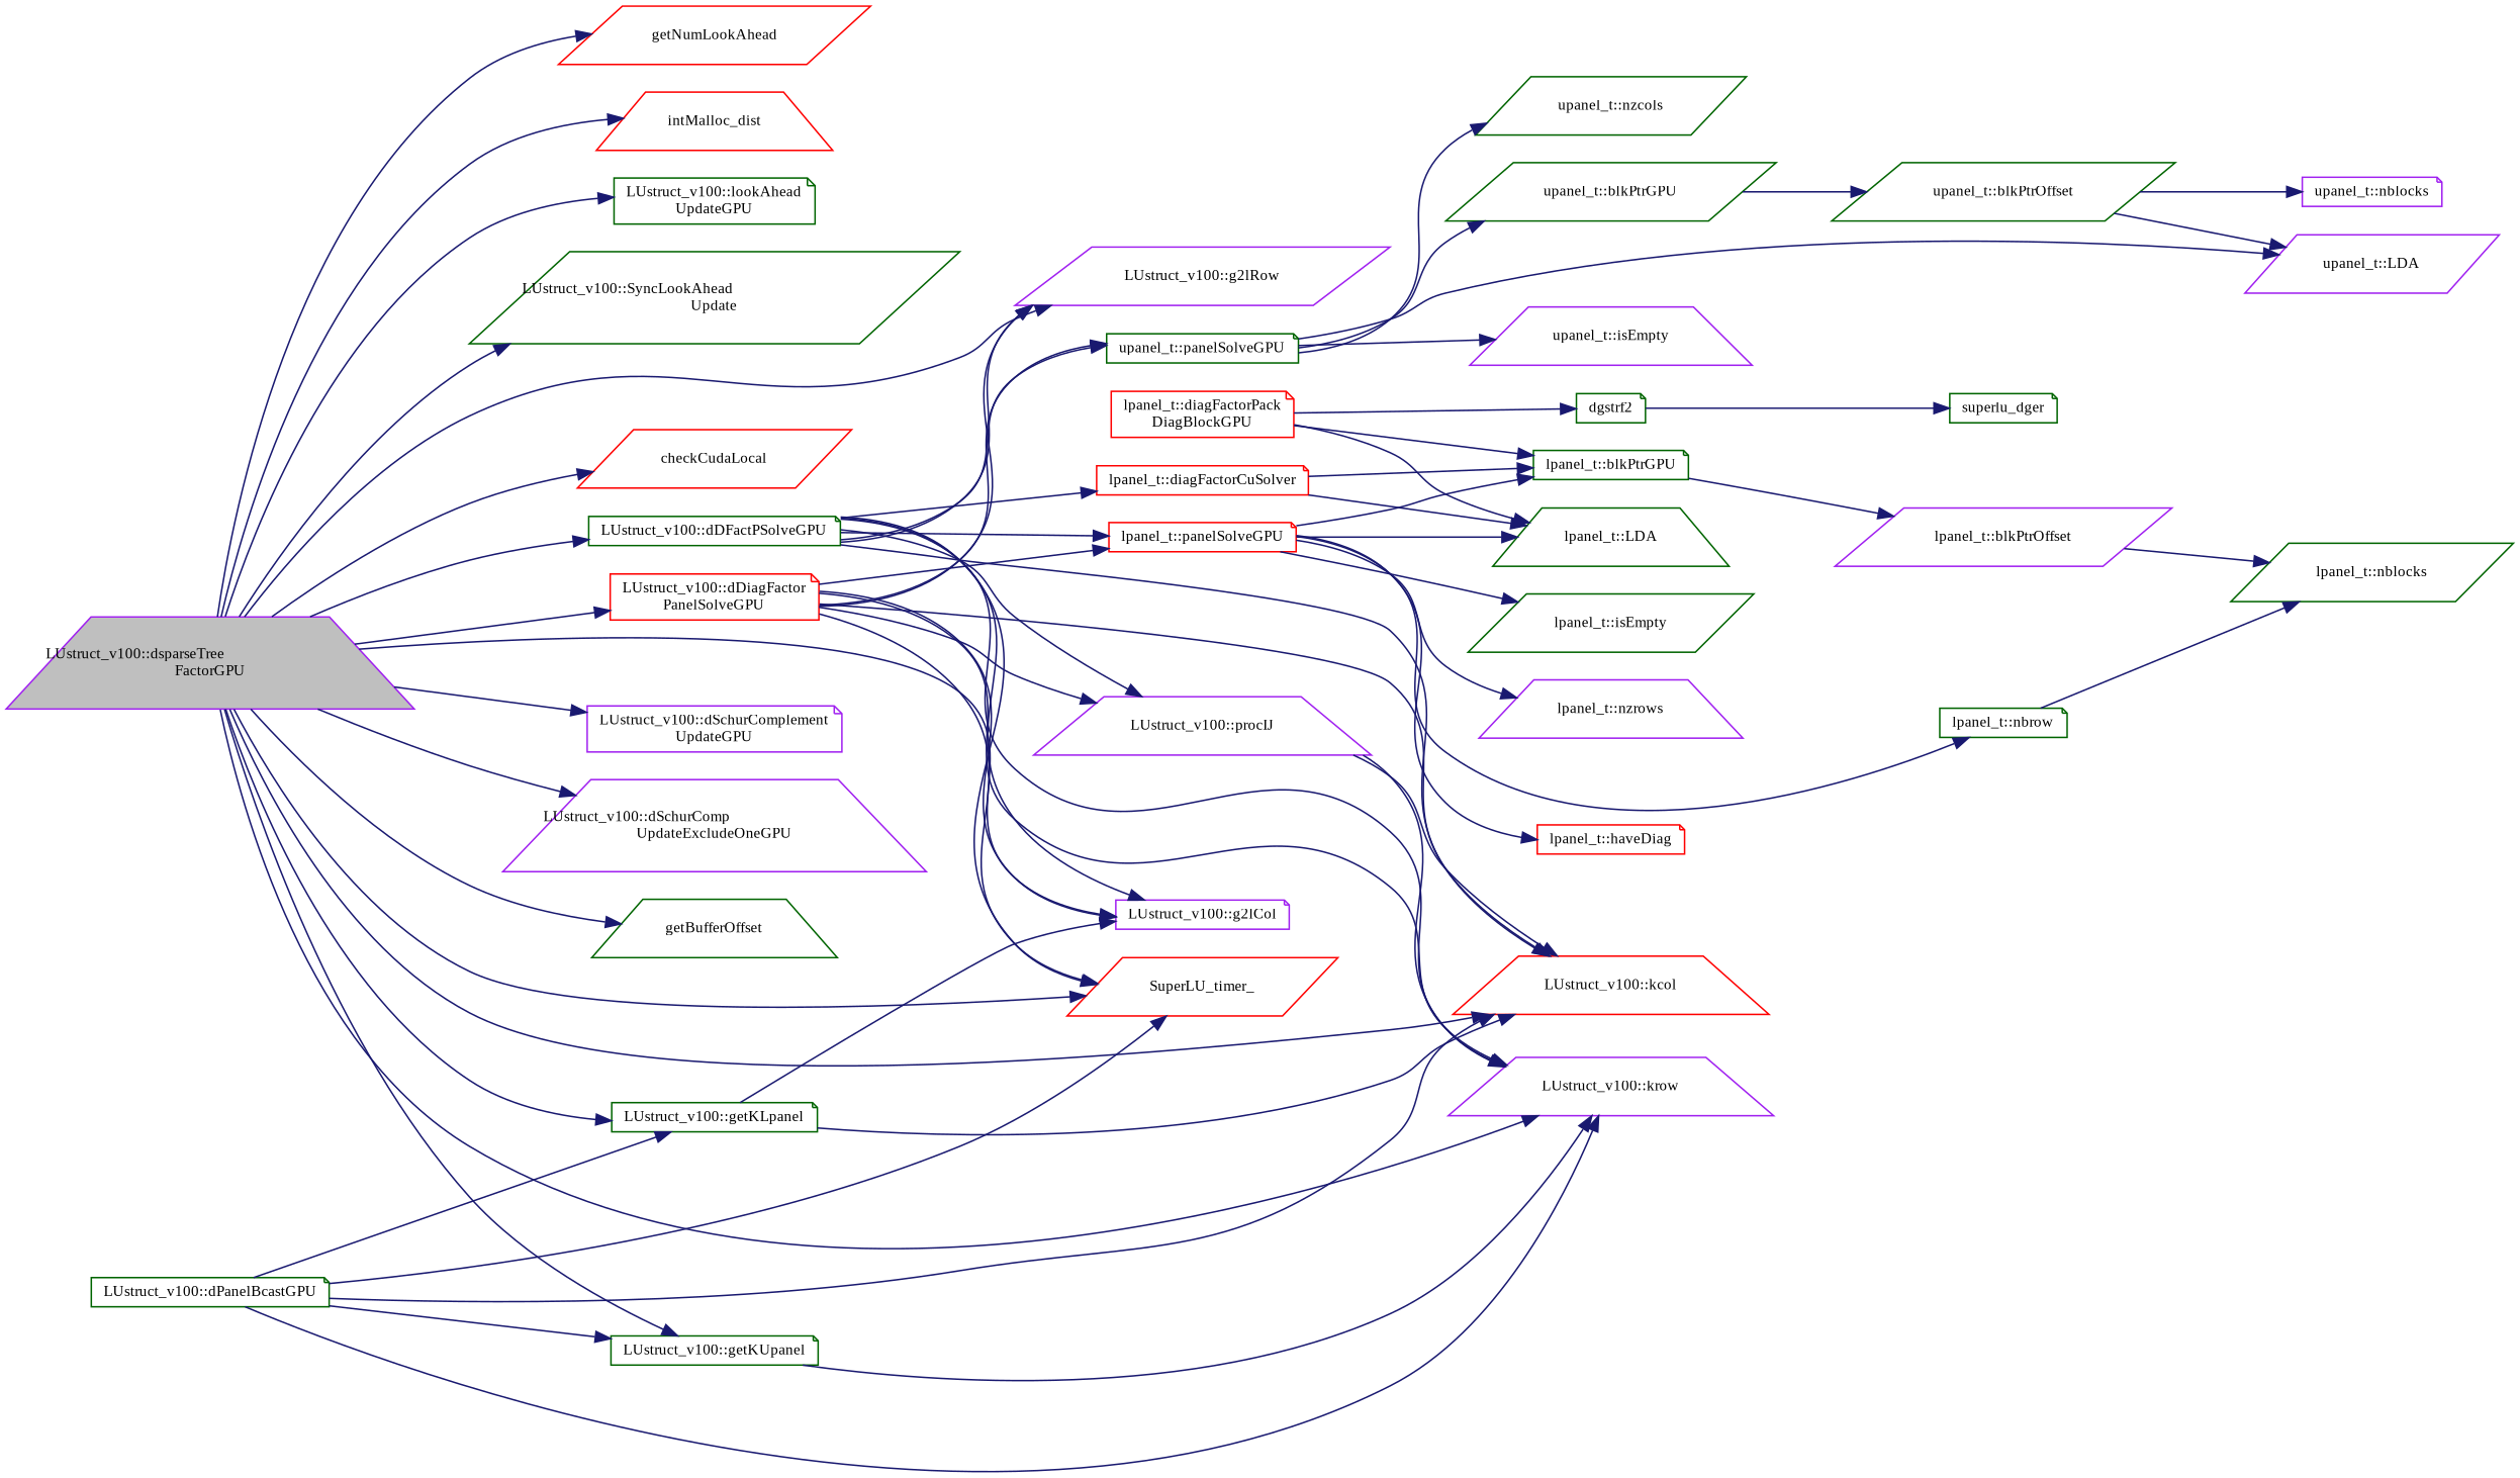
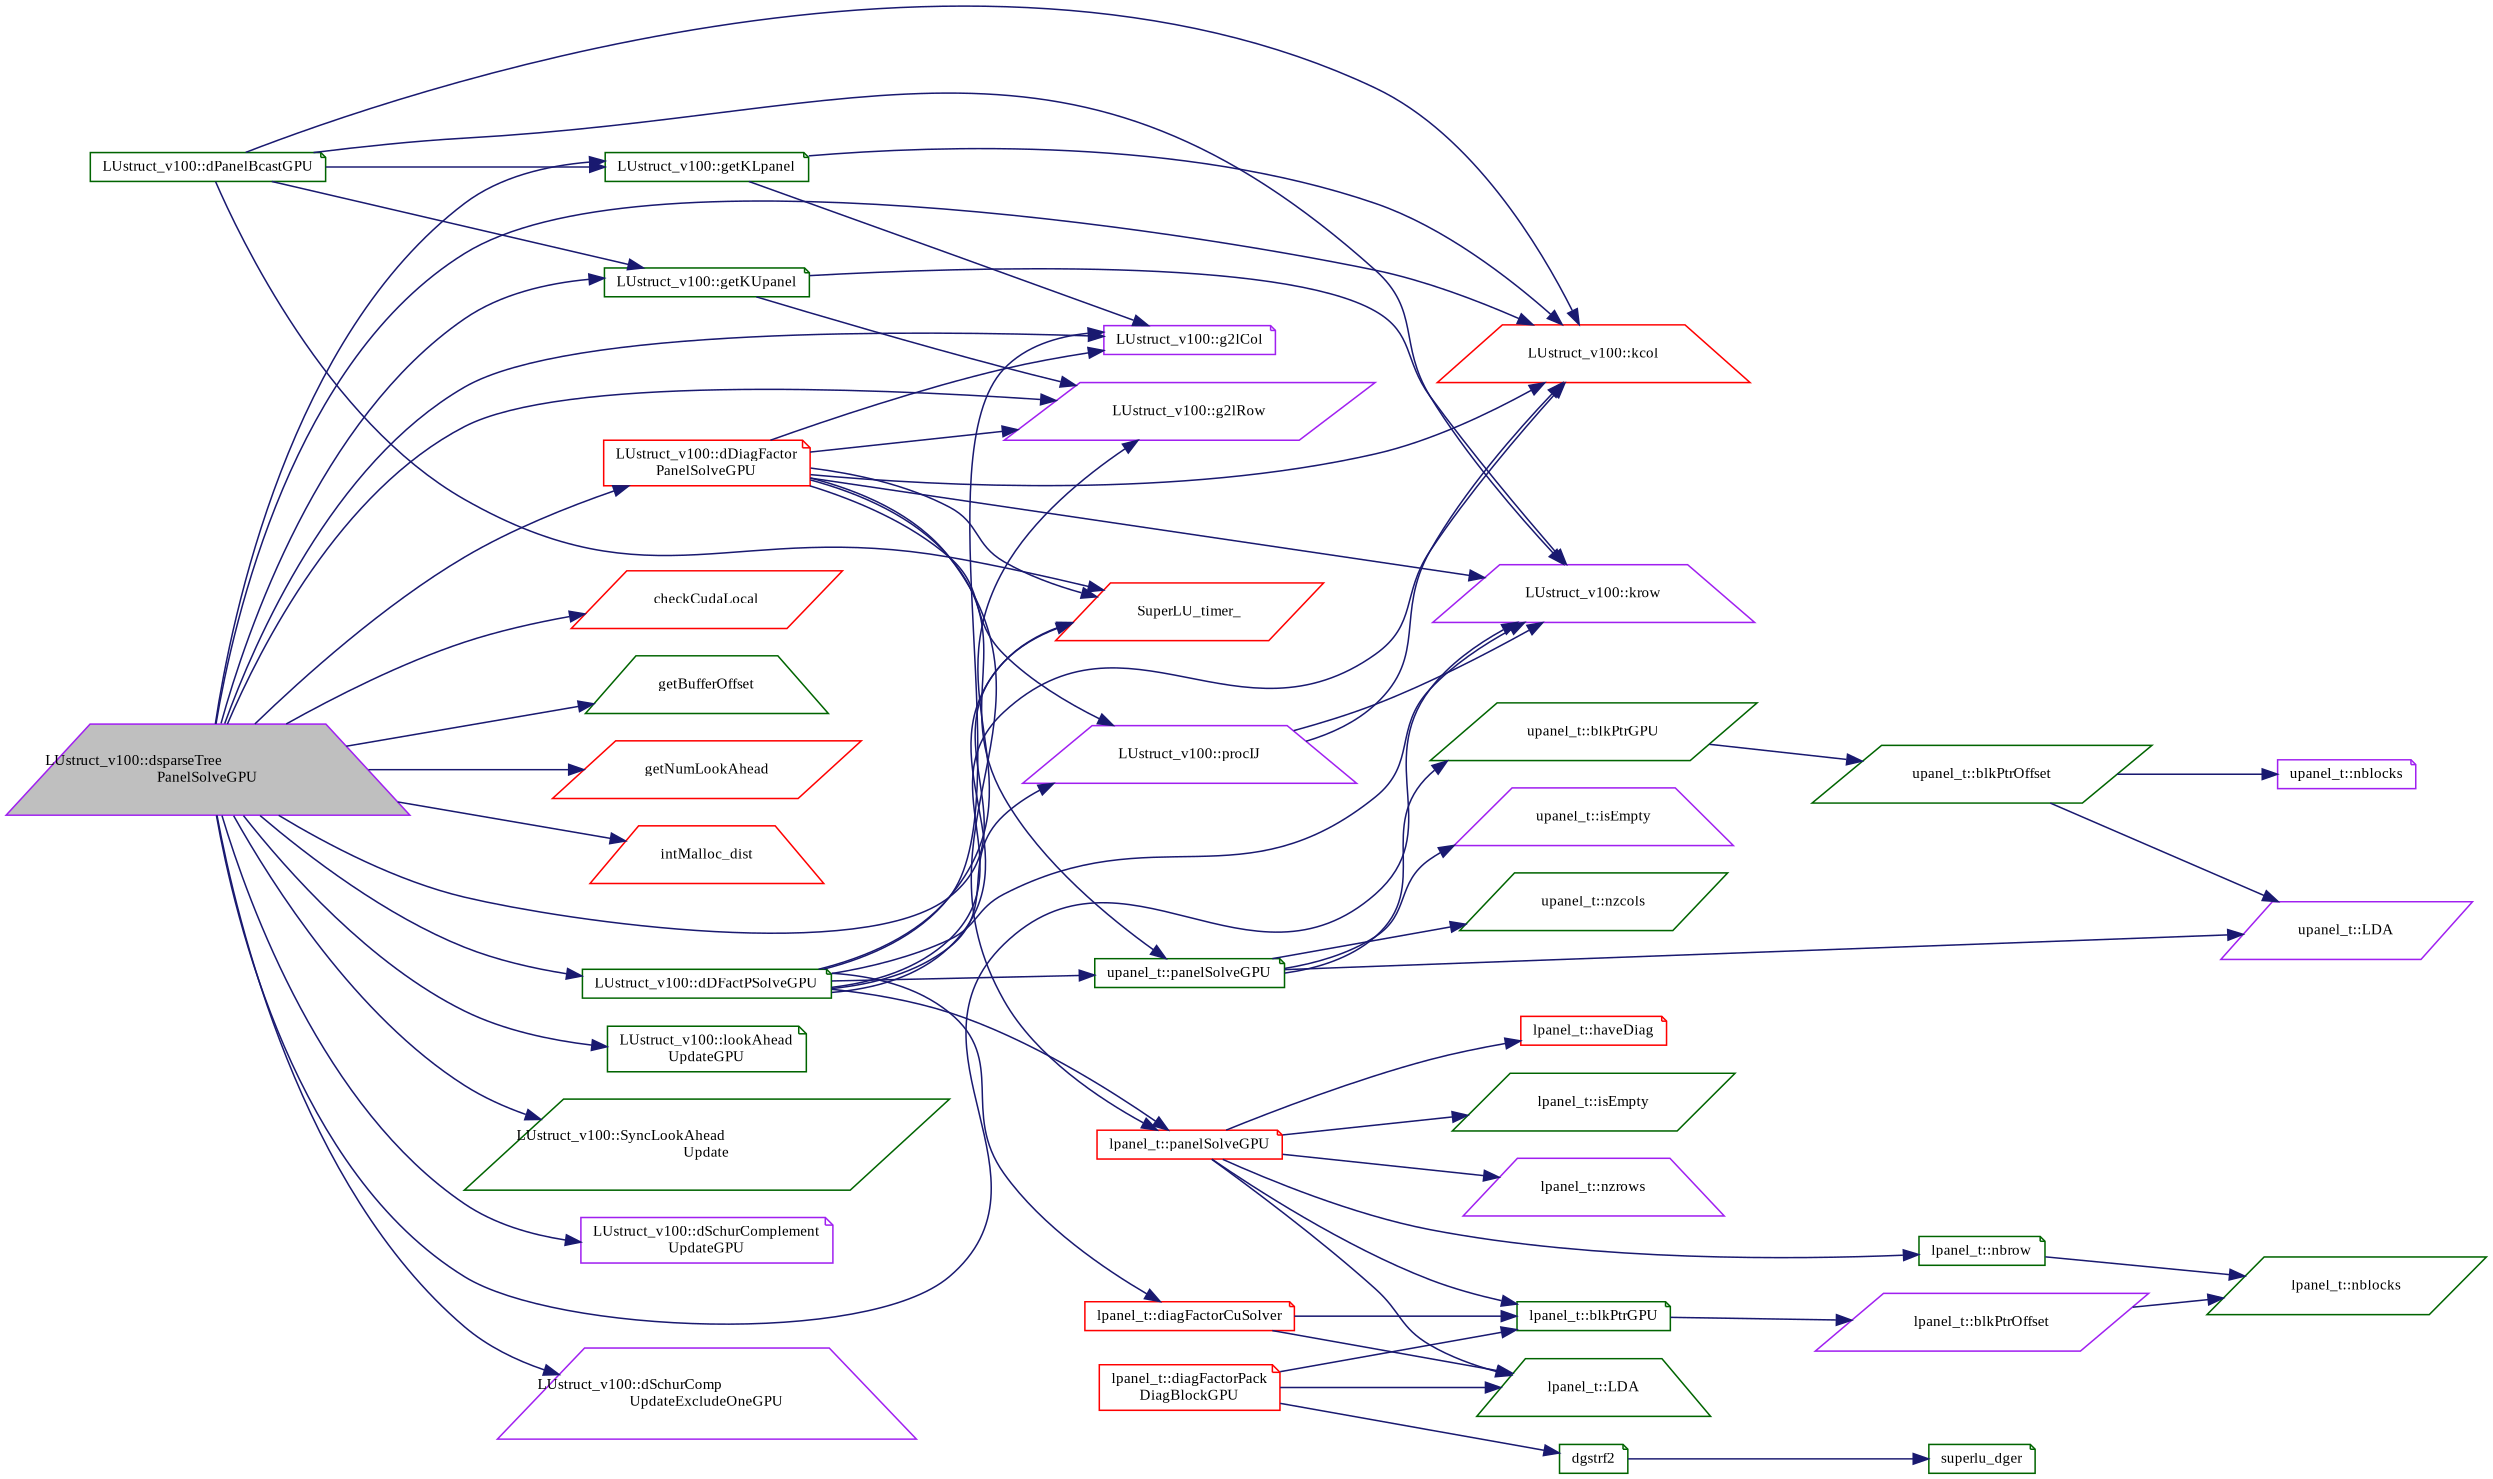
  digraph {
    fontname="Liberation Serif"
    rankdir=LR
    node [color=darkgreen fillcolor=white fontname="Liberation Serif" fontsize=10 shape=note style=filled]
    edge [color=midnightblue fontname="Liberation Serif" fontsize=10 labelfontname=Helvetica labelfontsize=10 style=solid]
-   n1 [color=purple fillcolor=grey75 fontcolor=black height=0.2 label="LUstruct_v100::dsparseTree\lFactorGPU" shape=trapezium width=0.4]
+   n1 [color=purple fillcolor=grey75 fontcolor=black height=0.2 label="LUstruct_v100::dsparseTree\lPanelSolveGPU" shape=trapezium width=0.4]
    n2 [color=red height=0.2 label=checkCudaLocal shape=parallelogram width=0.4]
    n3 [height=0.2 label="LUstruct_v100::dDFactPSolveGPU" width=0.4]
    n4 [color=purple height=0.2 label="LUstruct_v100::g2lCol" width=0.4]
    n5 [color=purple height=0.2 label="LUstruct_v100::g2lRow" shape=parallelogram width=0.4]
    n6 [color=red height=0.2 label="LUstruct_v100::kcol" shape=trapezium width=0.4]
    n7 [color=purple height=0.2 label="LUstruct_v100::krow" shape=trapezium width=0.4]
    n8 [color=red height=0.2 label="LUstruct_v100::dDiagFactor\lPanelSolveGPU" width=0.4]
    n9 [height=0.2 label="LUstruct_v100::getKLpanel" width=0.4]
    n10 [height=0.2 label="LUstruct_v100::getKUpanel" width=0.4]
    n11 [color=purple height=0.2 label="LUstruct_v100::dSchurComplement\lUpdateGPU" width=0.4]
    n12 [color=purple height=0.2 label="LUstruct_v100::dSchurComp\lUpdateExcludeOneGPU" shape=trapezium width=0.4]
    n13 [height=0.2 label=getBufferOffset shape=trapezium width=0.4]
    n14 [color=red height=0.2 label=getNumLookAhead shape=parallelogram width=0.4]
    n15 [color=red height=0.2 label=intMalloc_dist shape=trapezium width=0.4]
    n16 [height=0.2 label="LUstruct_v100::lookAhead\lUpdateGPU" width=0.4]
    n17 [height=0.2 label="LUstruct_v100::SyncLookAhead\lUpdate" shape=parallelogram width=0.4]
    n18 [color=red height=0.2 label=SuperLU_timer_ shape=parallelogram width=0.4]
    n19 [color=red height=0.2 label="lpanel_t::diagFactorCuSolver" width=0.4]
    n20 [color=red height=0.2 label="lpanel_t::panelSolveGPU" width=0.4]
    n21 [height=0.2 label="upanel_t::panelSolveGPU" width=0.4]
    n22 [color=purple height=0.2 label="LUstruct_v100::procIJ" shape=trapezium width=0.4]
    n23 [height=0.2 label="LUstruct_v100::dPanelBcastGPU" width=0.4]
    n24 [height=0.2 label="lpanel_t::blkPtrGPU" width=0.4]
    n25 [height=0.2 label="lpanel_t::LDA" shape=trapezium width=0.4]
    n26 [color=red height=0.2 label="lpanel_t::haveDiag" width=0.4]
    n27 [height=0.2 label="lpanel_t::isEmpty" shape=parallelogram width=0.4]
    n28 [height=0.2 label="lpanel_t::nbrow" width=0.4]
    n29 [color=purple height=0.2 label="lpanel_t::nzrows" shape=trapezium width=0.4]
    n30 [height=0.2 label="upanel_t::blkPtrGPU" shape=parallelogram width=0.4]
    n31 [color=purple height=0.2 label="upanel_t::LDA" shape=parallelogram width=0.4]
    n32 [color=purple height=0.2 label="upanel_t::isEmpty" shape=trapezium width=0.4]
    n33 [height=0.2 label="upanel_t::nzcols" shape=parallelogram width=0.4]
    n34 [color=purple height=0.2 label="lpanel_t::blkPtrOffset" shape=parallelogram width=0.4]
    n35 [height=0.2 label="lpanel_t::nblocks" shape=parallelogram width=0.4]
    n36 [height=0.2 label="upanel_t::blkPtrOffset" shape=parallelogram width=0.4]
    n37 [color=purple height=0.2 label="upanel_t::nblocks" width=0.4]
    n38 [color=red height=0.2 label="lpanel_t::diagFactorPack\lDiagBlockGPU" width=0.4]
    n39 [height=0.2 label=dgstrf2 width=0.4]
    n40 [height=0.2 label=superlu_dger width=0.4]
    n1 -> n2
    n1 -> n3
    n1 -> n4
    n1 -> n5
    n1 -> n6
    n1 -> n7
    n1 -> n8
    n1 -> n9
    n1 -> n10
    n1 -> n11
    n1 -> n12
    n1 -> n13
    n1 -> n14
    n1 -> n15
    n1 -> n16
    n1 -> n17
    n1 -> n18
    n3 -> n4
    n3 -> n5
    n3 -> n6
    n3 -> n7
    n3 -> n18
    n3 -> n19
    n3 -> n20
    n3 -> n21
    n3 -> n22
    n8 -> n4
    n8 -> n5
    n8 -> n6
    n8 -> n7
    n8 -> n18
    n8 -> n20
    n8 -> n21
    n8 -> n22
    n9 -> n4
    n9 -> n6
+   n10 -> n5
    n10 -> n7
    n19 -> n24
    n19 -> n25
    n20 -> n24
    n20 -> n25
    n20 -> n26
    n20 -> n27
    n20 -> n28
    n20 -> n29
    n21 -> n30
    n21 -> n31
    n21 -> n32
    n21 -> n33
    n22 -> n6
    n22 -> n7
    n23 -> n6
    n23 -> n7
    n23 -> n9
    n23 -> n10
    n23 -> n18
    n24 -> n34
    n28 -> n35
    n30 -> n36
    n34 -> n35
    n36 -> n31
    n36 -> n37
    n38 -> n24
    n38 -> n25
    n38 -> n39
    n39 -> n40
  }
